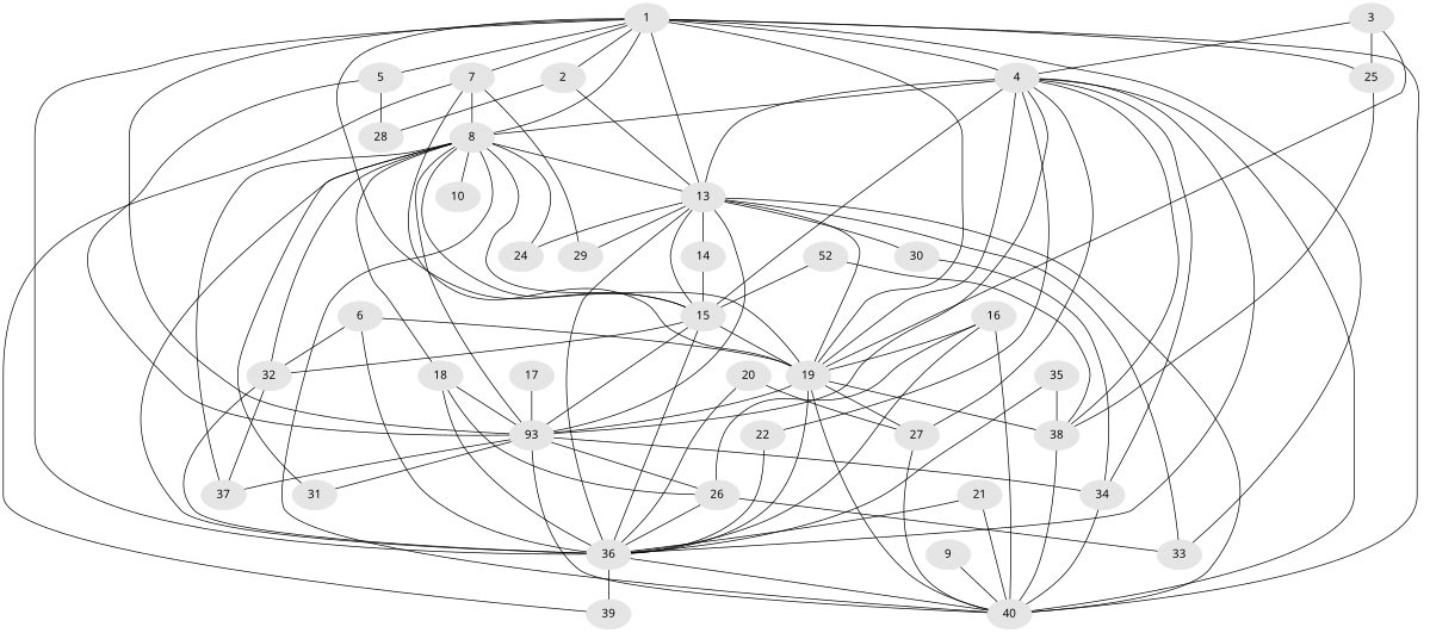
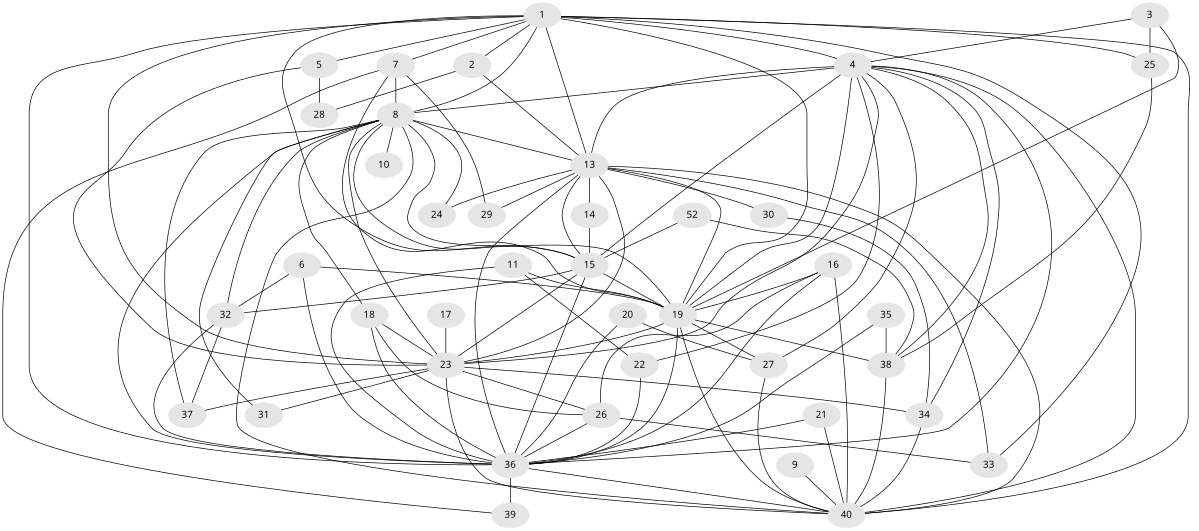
  graph {
    fontname="Noto Sans"
    node [color=gray90 fontname="Noto Sans" style=filled]
    edge [fontname="Noto Sans" weight=1.0]
    1
    2
    4
    5
    7
    8
    13
    15
    19
-   23 [label=93]
+   23
    25
    33
    36
    40
    28
    22
    27
    34
    38
    29
    39
    32
    10
    18
    24
    31
    37
    14
    30
    26
    3
    6
    9
+   11
    n35 [label=52]
    16
    17
    20
    21
    35
    1 -- 2
    1 -- 4 [weight=3.0]
    1 -- 5
    1 -- 7
    1 -- 8 [weight=2.0]
    1 -- 13 [weight=2.0]
    1 -- 15 [weight=2.0]
    1 -- 19 [weight=3.0]
    1 -- 23 [weight=3.0]
    1 -- 25
    1 -- 33
    1 -- 36 [weight=3.0]
    1 -- 40 [weight=3.0]
    2 -- 13
    2 -- 28 [weight=2.0]
    4 -- 8
    4 -- 13
    4 -- 15 [weight=2.0]
    4 -- 19
    4 -- 23
    4 -- 36
    4 -- 40
    4 -- 22
    4 -- 27
    4 -- 34
    4 -- 38
    5 -- 23
    5 -- 28
    7 -- 8
    7 -- 19
    7 -- 29
    7 -- 39
    8 -- 13
    8 -- 15
    8 -- 19
    8 -- 23
    8 -- 36 [weight=2.0]
    8 -- 40
    8 -- 32
    8 -- 10
    8 -- 18 [weight=2.0]
    8 -- 24
    8 -- 31
    8 -- 37
    13 -- 15
    13 -- 19 [weight=2.0]
    13 -- 23 [weight=2.0]
    13 -- 33
    13 -- 36
    13 -- 40
    13 -- 29
    13 -- 24
    13 -- 14 [weight=2.0]
    13 -- 30 [weight=2.0]
    15 -- 19 [weight=3.0]
    15 -- 23
    15 -- 36 [weight=2.0]
    15 -- 32
    19 -- 23
    19 -- 36
    19 -- 40 [weight=2.0]
    19 -- 27 [weight=2.0]
    19 -- 38 [weight=3.0]
    23 -- 40
    23 -- 34
    23 -- 31
    23 -- 37
    23 -- 26
    25 -- 38
    36 -- 40
    36 -- 39 [weight=2.0]
    22 -- 36 [weight=2.0]
    27 -- 40
    34 -- 40
    38 -- 40
    32 -- 36
    32 -- 37
    18 -- 23
    18 -- 36
    18 -- 26
    14 -- 15
    30 -- 34
    26 -- 33
    26 -- 36
    3 -- 4
    3 -- 19
    3 -- 25
    6 -- 19
    6 -- 36
    6 -- 32
    9 -- 40
+   11 -- 19
+   11 -- 36 [weight=2.0]
+   11 -- 22
    n35 -- 15
    n35 -- 38
    16 -- 19
    16 -- 36
    16 -- 40
    16 -- 26
    17 -- 23
    20 -- 36
    20 -- 27
    21 -- 36
    21 -- 40
    35 -- 36
    35 -- 38
  }
